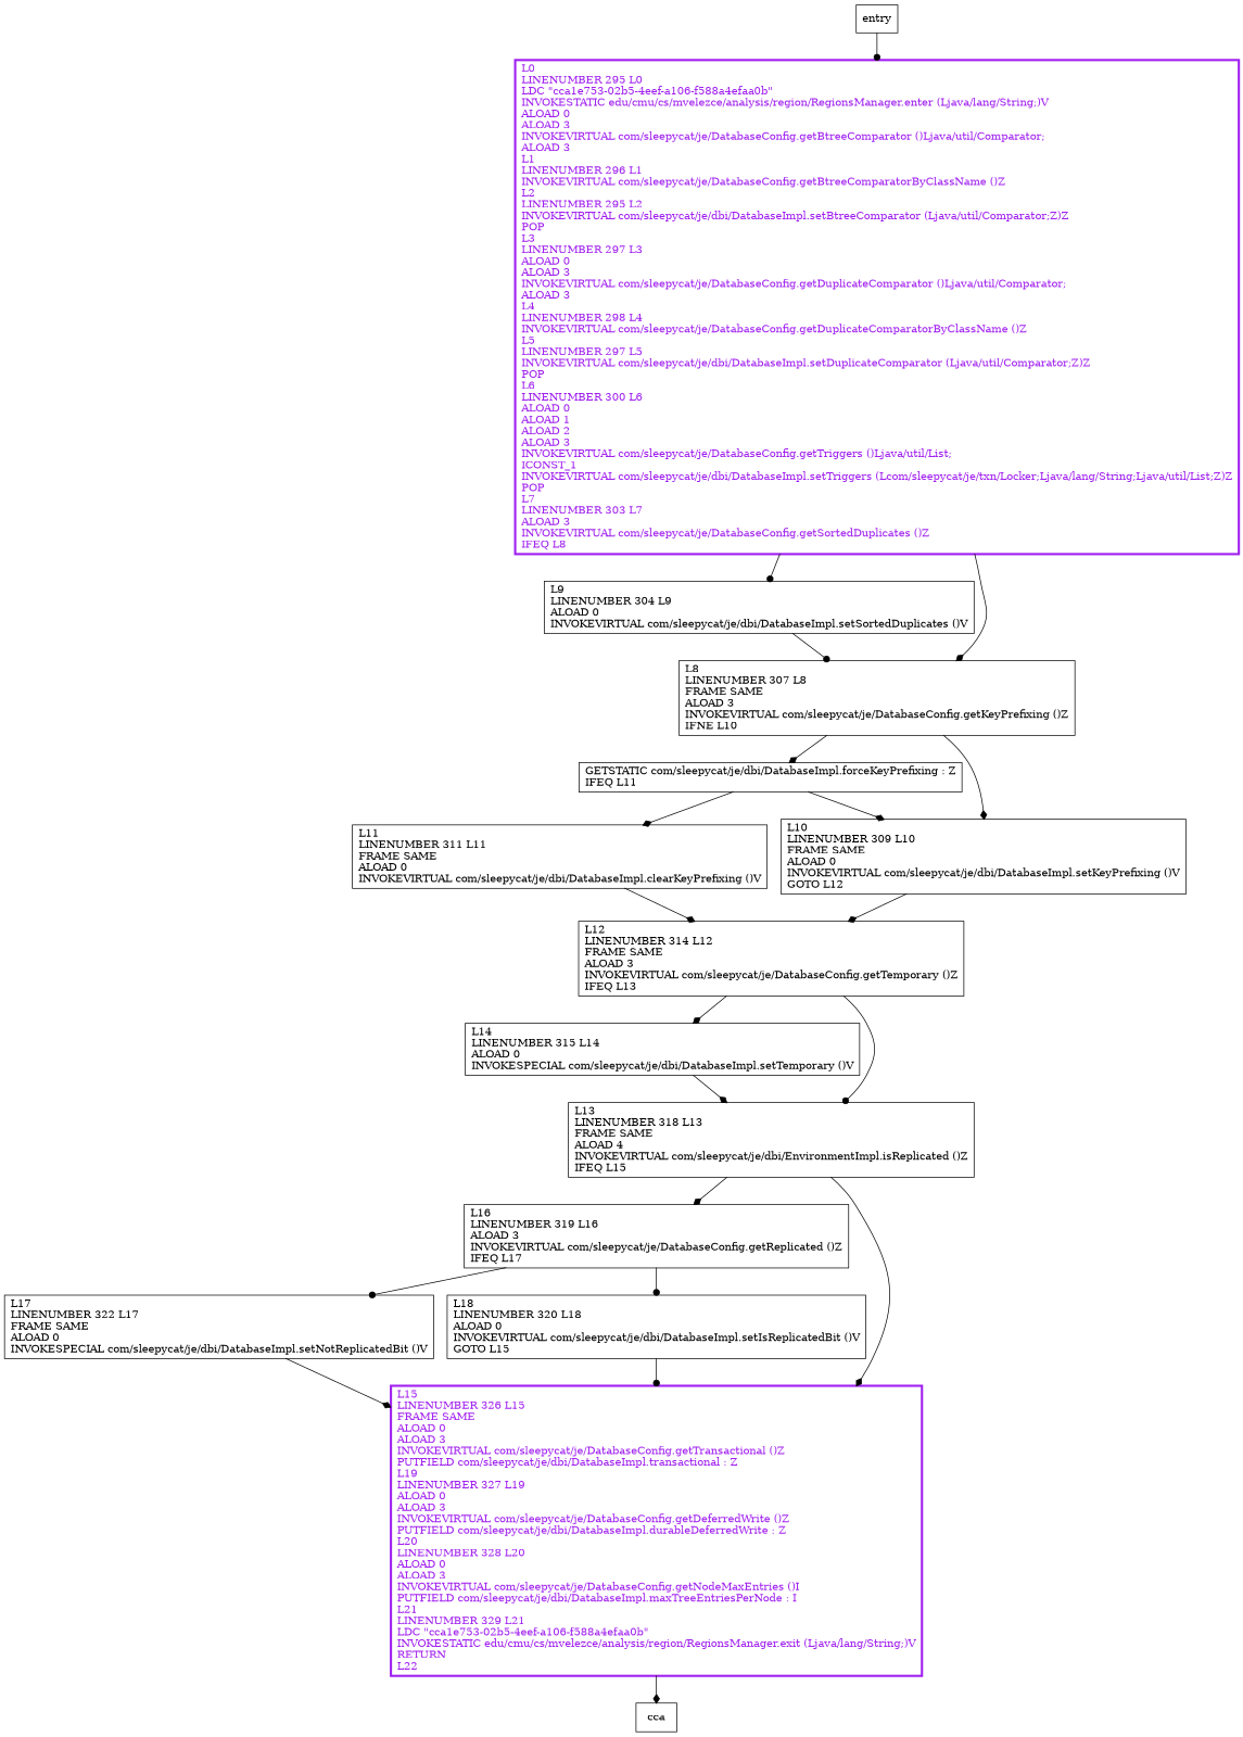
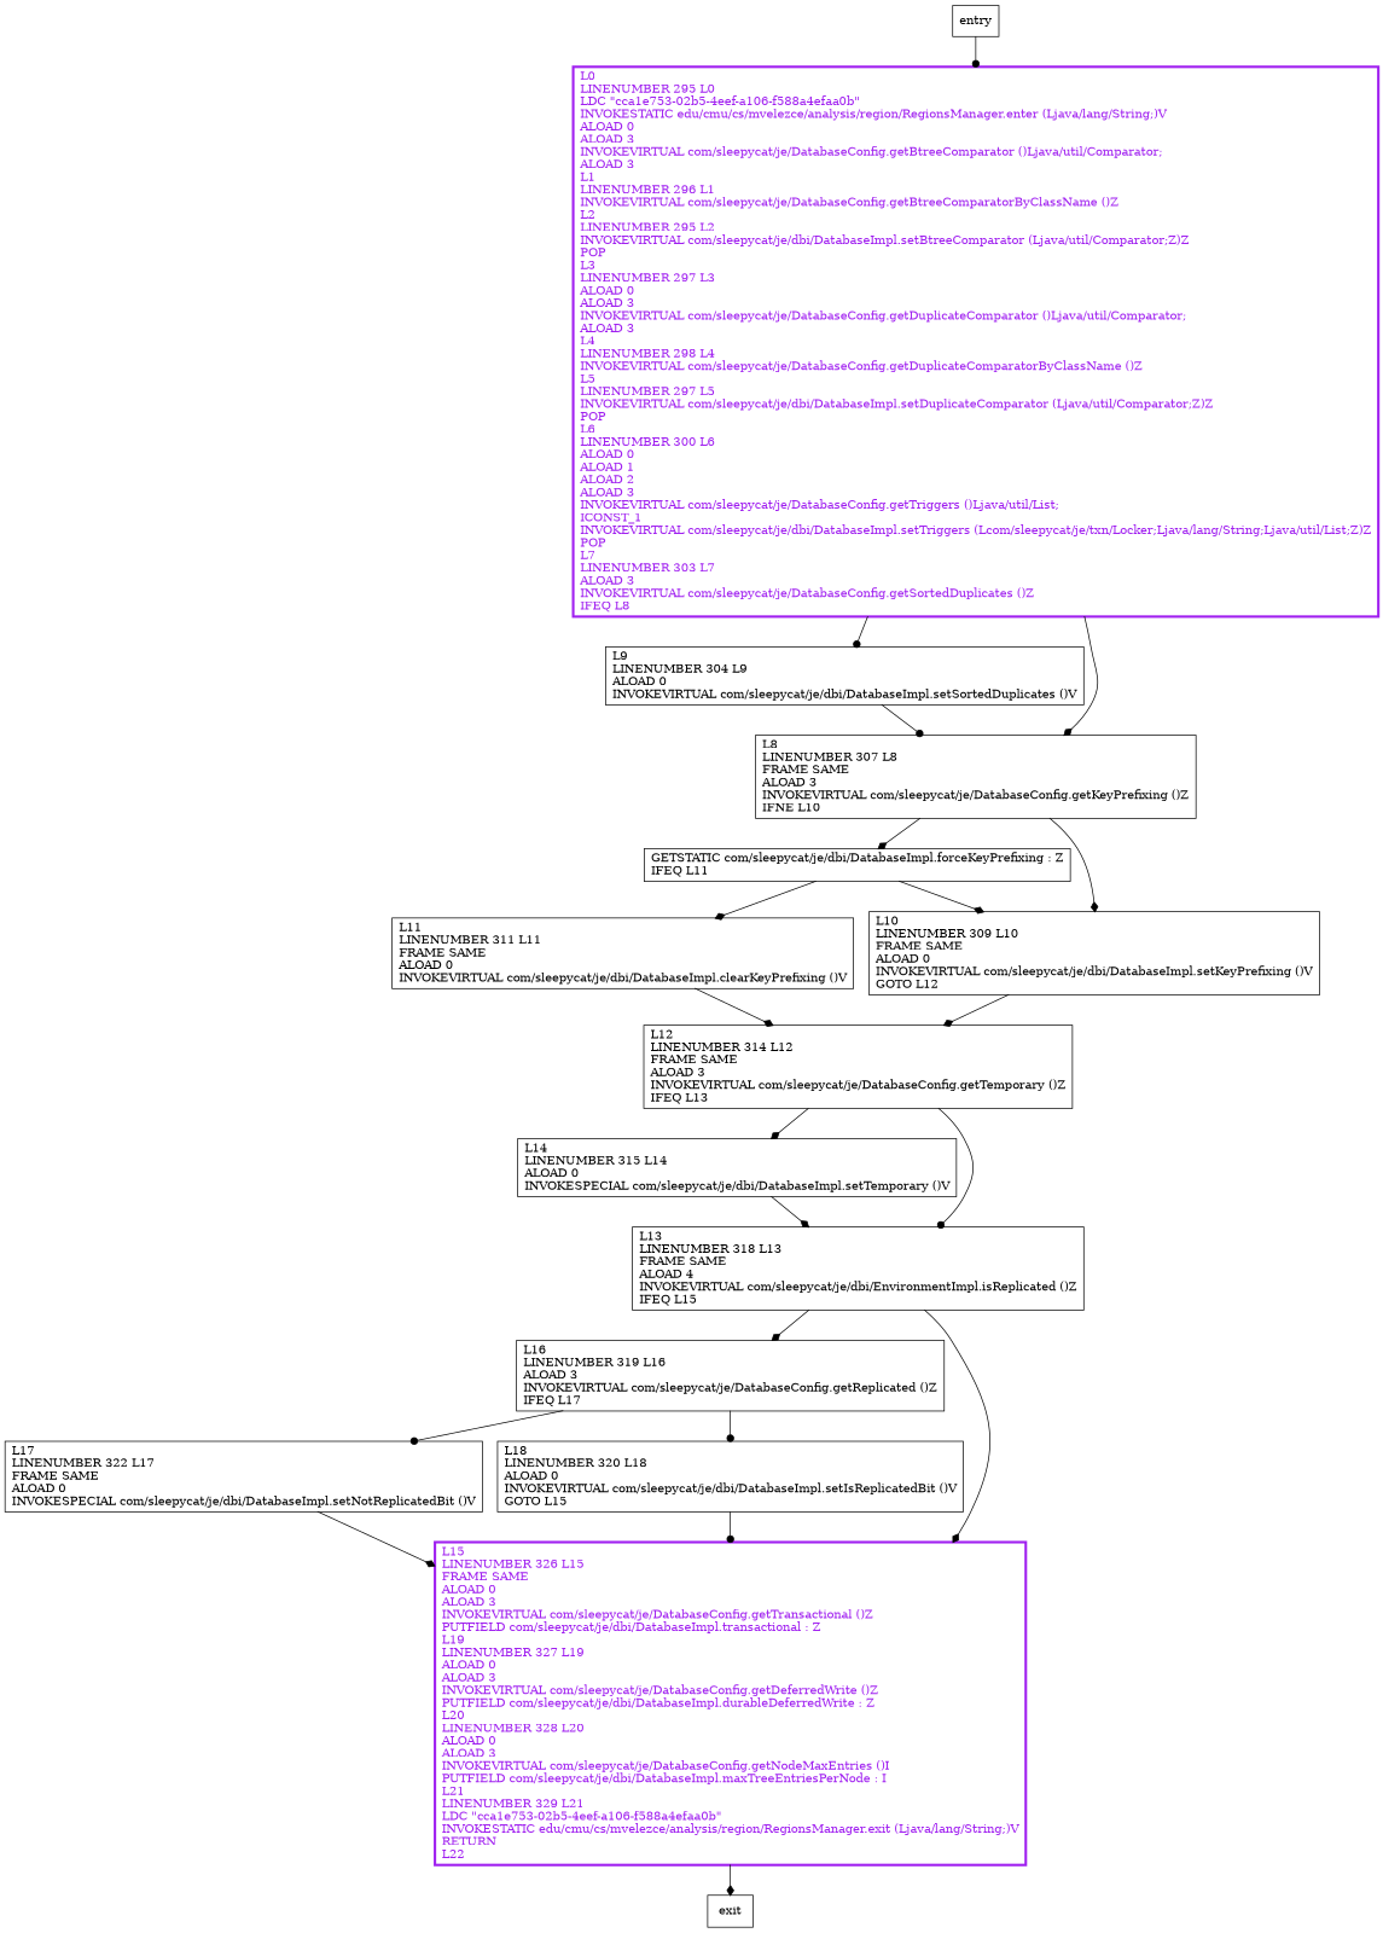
  digraph {
    node [shape=record]
    edge [arrowhead=diamond]
    n1 [label="L9\lLINENUMBER 304 L9\lALOAD 0\lINVOKEVIRTUAL com/sleepycat/je/dbi/DatabaseImpl.setSortedDuplicates ()V\l"]
    n2 [label="L8\lLINENUMBER 307 L8\lFRAME SAME\lALOAD 3\lINVOKEVIRTUAL com/sleepycat/je/DatabaseConfig.getKeyPrefixing ()Z\lIFNE L10\l"]
    n3 [label="L12\lLINENUMBER 314 L12\lFRAME SAME\lALOAD 3\lINVOKEVIRTUAL com/sleepycat/je/DatabaseConfig.getTemporary ()Z\lIFEQ L13\l"]
    n4 [label="L14\lLINENUMBER 315 L14\lALOAD 0\lINVOKESPECIAL com/sleepycat/je/dbi/DatabaseImpl.setTemporary ()V\l"]
    n5 [label="L13\lLINENUMBER 318 L13\lFRAME SAME\lALOAD 4\lINVOKEVIRTUAL com/sleepycat/je/dbi/EnvironmentImpl.isReplicated ()Z\lIFEQ L15\l"]
    n6 [label="L11\lLINENUMBER 311 L11\lFRAME SAME\lALOAD 0\lINVOKEVIRTUAL com/sleepycat/je/dbi/DatabaseImpl.clearKeyPrefixing ()V\l"]
    n7 [label="L16\lLINENUMBER 319 L16\lALOAD 3\lINVOKEVIRTUAL com/sleepycat/je/DatabaseConfig.getReplicated ()Z\lIFEQ L17\l"]
    n8 [label="L17\lLINENUMBER 322 L17\lFRAME SAME\lALOAD 0\lINVOKESPECIAL com/sleepycat/je/dbi/DatabaseImpl.setNotReplicatedBit ()V\l"]
    n9 [label="L18\lLINENUMBER 320 L18\lALOAD 0\lINVOKEVIRTUAL com/sleepycat/je/dbi/DatabaseImpl.setIsReplicatedBit ()V\lGOTO L15\l"]
    n10 [label="GETSTATIC com/sleepycat/je/dbi/DatabaseImpl.forceKeyPrefixing : Z\lIFEQ L11\l"]
    n11 [label="L10\lLINENUMBER 309 L10\lFRAME SAME\lALOAD 0\lINVOKEVIRTUAL com/sleepycat/je/dbi/DatabaseImpl.setKeyPrefixing ()V\lGOTO L12\l"]
    n12 [color=purple fontcolor=purple label="L0\lLINENUMBER 295 L0\lLDC \"cca1e753-02b5-4eef-a106-f588a4efaa0b\"\lINVOKESTATIC edu/cmu/cs/mvelezce/analysis/region/RegionsManager.enter (Ljava/lang/String;)V\lALOAD 0\lALOAD 3\lINVOKEVIRTUAL com/sleepycat/je/DatabaseConfig.getBtreeComparator ()Ljava/util/Comparator;\lALOAD 3\lL1\lLINENUMBER 296 L1\lINVOKEVIRTUAL com/sleepycat/je/DatabaseConfig.getBtreeComparatorByClassName ()Z\lL2\lLINENUMBER 295 L2\lINVOKEVIRTUAL com/sleepycat/je/dbi/DatabaseImpl.setBtreeComparator (Ljava/util/Comparator;Z)Z\lPOP\lL3\lLINENUMBER 297 L3\lALOAD 0\lALOAD 3\lINVOKEVIRTUAL com/sleepycat/je/DatabaseConfig.getDuplicateComparator ()Ljava/util/Comparator;\lALOAD 3\lL4\lLINENUMBER 298 L4\lINVOKEVIRTUAL com/sleepycat/je/DatabaseConfig.getDuplicateComparatorByClassName ()Z\lL5\lLINENUMBER 297 L5\lINVOKEVIRTUAL com/sleepycat/je/dbi/DatabaseImpl.setDuplicateComparator (Ljava/util/Comparator;Z)Z\lPOP\lL6\lLINENUMBER 300 L6\lALOAD 0\lALOAD 1\lALOAD 2\lALOAD 3\lINVOKEVIRTUAL com/sleepycat/je/DatabaseConfig.getTriggers ()Ljava/util/List;\lICONST_1\lINVOKEVIRTUAL com/sleepycat/je/dbi/DatabaseImpl.setTriggers (Lcom/sleepycat/je/txn/Locker;Ljava/lang/String;Ljava/util/List;Z)Z\lPOP\lL7\lLINENUMBER 303 L7\lALOAD 3\lINVOKEVIRTUAL com/sleepycat/je/DatabaseConfig.getSortedDuplicates ()Z\lIFEQ L8\l" penwidth=3]
    n13 [color=purple fontcolor=purple label="L15\lLINENUMBER 326 L15\lFRAME SAME\lALOAD 0\lALOAD 3\lINVOKEVIRTUAL com/sleepycat/je/DatabaseConfig.getTransactional ()Z\lPUTFIELD com/sleepycat/je/dbi/DatabaseImpl.transactional : Z\lL19\lLINENUMBER 327 L19\lALOAD 0\lALOAD 3\lINVOKEVIRTUAL com/sleepycat/je/DatabaseConfig.getDeferredWrite ()Z\lPUTFIELD com/sleepycat/je/dbi/DatabaseImpl.durableDeferredWrite : Z\lL20\lLINENUMBER 328 L20\lALOAD 0\lALOAD 3\lINVOKEVIRTUAL com/sleepycat/je/DatabaseConfig.getNodeMaxEntries ()I\lPUTFIELD com/sleepycat/je/dbi/DatabaseImpl.maxTreeEntriesPerNode : I\lL21\lLINENUMBER 329 L21\lLDC \"cca1e753-02b5-4eef-a106-f588a4efaa0b\"\lINVOKESTATIC edu/cmu/cs/mvelezce/analysis/region/RegionsManager.exit (Ljava/lang/String;)V\lRETURN\lL22\l" penwidth=3]
-   exit [label=cca]
+   exit
    entry
    n1 -> n2 [arrowhead=dot]
    n2 -> n10
    n2 -> n11
    n3 -> n4
    n3 -> n5 [arrowhead=dot]
    n4 -> n5
    n5 -> n7
    n5 -> n13
    n6 -> n3
    n7 -> n8 [arrowhead=dot]
    n7 -> n9 [arrowhead=dot]
    n8 -> n13
    n9 -> n13 [arrowhead=dot]
    n10 -> n6
    n10 -> n11
    n11 -> n3
    n12 -> n1 [arrowhead=dot]
    n12 -> n2
    n13 -> exit
    entry -> n12 [arrowhead=dot]
  }
